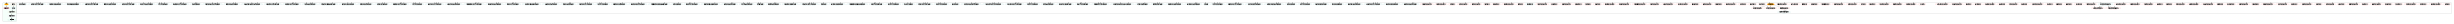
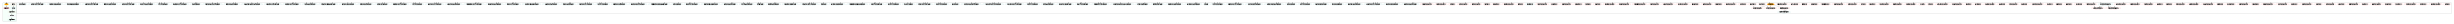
  digraph {
    node [color=red]
    _Activity
    _Service [color=royalblue]
    n3 [color=peru label=_STAdventure]
-   _Provider [color=violet label=_RPAdventure]
-   _Fragment [color=teal]
+   _Provider [color=violet]
+   _Fragment [color=teal label=_SAAdventure]
    _Main [color=mintcream fillcolor=orange style=filled]
    _Exported [color=mintcream fillcolor=lightpink style=filled]
    STAdventure
    GamebookListActivity
    DOTDAdventureCreation
    SOTSAdventure
    MOMAdventureCreation
    MOMAdventure
    SOTAAdventure
    COTAdventureCreation
    RCAdventure
    HOHAdventureCreation
    GODAdventure
    DDAdventureCreation
    COTAdventure
    EOTDAdventureCreation
    DODAdventure
    GamebookWikiaActivity
    COMAdventureCreation
    TPOPAdventureCreation
    TFODAdventure
    AWFAdventureCreation
    TWOFMAdventure
    POEAdventure
    TCOCAdventureCreation
    GamebookFullImageActivity
    COHAdventureCreation
    SLAdventureCreation
    TOTAdventure
    SOBAdventure
    STAdventureCreation
    POFAdventureCreation
    COTSAdventureCreation
    GamebookSelectionActivity [color=teal]
    MRAdventureCreation
    HOTWAdventure
    COHAdventure
    POFAdventure
    SOSAdventure
    LoadAdventureActivity
    TWOFMAdventureCreation
    TOCAdventure
    SAdventureCreation
    TCOCAdventure
    TOCAdventureCreation
    COMAdventure
    DDAdventure
    BNCAdventureCreation
    COTSWAdventureCreation
+   SAdventure
    ErrorActivity
    TODAdventureCreation
    FFAdventureCreation
    SOSAdventureCreation
    TODAdventure
    SSAdventure
    BWAdventureCreation
    AODAdventureCreation
    STRIDERAdventure
    IOTLKAdventure
    FFAdventure
    COTSWAdventure
    POEAdventureCreation
    MainActivity [fillcolor=orange style=filled]
    TCPreferenceActivity
    BWAdventure
    AODAdventure
    COTSAdventure
    DODAdventureCreation
    TPOPAdventure
    RCAdventureCreation
    EOTDAdventure
    HOTWAdventureCreation
    GODAdventureCreation
    SAAdventureCreation
    STRIDERAdventureCreation
    TFODAdventureCreation
    TROKAdventureCreation
    BNCAdventure
    MRAdventure
    DOTDAdventure
    SOBAdventureCreation
    AWFAdventure
    SOTSAdventureCreation
    TROKAdventure [color=teal]
    RPAdventure
    IOTLKAdventureCreation
    HOHAdventure
    SAAdventure
    RPAdventureCreation
    SSAdventureCreation
    SLAdventure
    TOTAdventureCreation
    TCPreferenceFragment [color=teal]
    SOTAAdventureCreation
    COHAdventureCombatFragment [color=teal]
    DODAdventurePoisonFragment [color=teal]
    GODAdventureVitalStatsFragment [color=teal]
    DODAdventureCombatFragment [color=teal]
    AdventureNotesFragment [color=teal]
    RCAdventureRobotFragment [color=teal]
    SLVitalStatisticsFragment [color=teal]
    SAWeaponsFragment [color=teal]
    RCAdventureRobotCombatFragment [color=teal]
    COMAdventureKuddamFragment [color=teal]
    POFAdventureVitalStatsFragment [color=teal]
    SLStarshipStatsFragment [color=teal]
    Fragment [color=teal]
    COMAdventureCombatFragment [color=teal]
    SOTAAdventureCombatFragment [color=teal]
    FFVehicleStatsFragment [color=teal]
    AdventureSpellsFragment [color=teal]
    AWFAdventureCreationSuperpowerFragment [color=teal]
    STRIDERVitalStatisticsFragment [color=teal]
    BNCVitalStatisticsFragment [color=teal]
    HOTWAdventureNotesFragment [color=teal]
    SOBShipCombatFragment [color=teal]
    FFVitalStatisticsFragment [color=teal]
    HOTWAdventureVitalStatsFragment [color=teal]
    STCrewAndShipVitalStatisticsFragment [color=teal]
    SOTSAdventureCreationSkillFragment [color=teal]
    ReportFragment [color=teal]
    SOBVitalStatisticsFragment [color=teal]
    SAdventureVitalStatsFragment [color=teal]
    STCrewStatsFragment [color=teal]
    HOHVitalStatisticsFragment [color=teal]
    POFVitalStatisticsFragment [color=teal]
    STRIDERAdventureEquipmentFragment [color=teal]
    COMAdventureNotesFragment [color=teal]
    ListFragment [color=teal]
    SOTSAdventureVitalStatsFragment [color=teal]
    SOTAAdventureTimeFragment [color=teal]
    FFVehicleCombatFragment [color=teal]
    DialogFragment [color=teal]
    STStarshipCombatFragment [color=teal]
    SAAdventureCombatFragment [color=teal]
    TPOPAdventureEquipmentFragment [color=teal]
    TROKVitalStatisticsFragment [color=teal]
    AdventureFragment [color=teal]
    STRIDERAdventureTimeOxygenFragment [color=teal]
    DODAdventureMedallionFragment [color=teal]
    POFAdventureSpellsFragment [color=teal]
    SAVitalStatisticsFragment [color=teal]
    SAAdventureVitalStatsFragment [color=teal]
    AdventureCombatFragment [color=teal]
    TCOCAdventureSpellsFragment [color=teal]
    GODAdventureEquipmentFragment [color=teal]
    AdventureVitalStatsFragment [color=teal]
    TROKAdventureCombatFragment [color=teal]
    STRIDERAdventureVitalStatsFragment [color=teal]
    GODAdventureCombatFragment [color=teal]
    COMAdventureVitalStatsFragment [color=teal]
    SVitalStatisticsFragment [color=teal]
    HOHAdventureVitalStatsFragment [color=teal]
    SSAdventureMapFragment [color=teal]
    MRAdventureSpellsFragment [color=teal]
    SAAdventureWeaponsFragment [color=teal]
    SOTSAdventureEquipmentFragment [color=teal]
    SLWeaponCombatFragment [color=teal]
    AWFAdventureVitalStatsFragment [color=teal]
    AODAdventureSoldiersFragment [color=teal]
    TCOCAdventureCreationSpellsFragment [color=teal]
    RPAdventureCombatFragment [color=teal]
    MRAdventureCreationSkillsFragment [color=teal]
    STCombatFragment [color=teal]
    BNCAdventureVitalStatsFragment [color=teal]
    VitalStatisticsFragment [color=teal]
    TROKStarShipCombatFragment [color=teal]
    SLAdventureVitalStatsFragment [color=teal]
    FFAdventureCombatFragment [color=teal]
    SOBAdventureVitalStatsFragment [color=teal]
    AdventureEquipmentFragment [color=teal]
    SOBAdventureBootyFragment [color=teal]
    RCAdventureVitalStatsFragment [color=teal]
    PotionsFragment [color=teal]
    subgraph cluster_1 {
      bgcolor=mintcream
      _Activity
      _Service
      n3
      _Provider
      _Fragment
      _Main
      _Exported
    }
    subgraph cluster_2 {
      STAdventure
      GamebookListActivity
      DOTDAdventureCreation
      SOTSAdventure
      MOMAdventureCreation
      MOMAdventure
      SOTAAdventure
      COTAdventureCreation
      RCAdventure
      HOHAdventureCreation
      GODAdventure
      DDAdventureCreation
      COTAdventure
      EOTDAdventureCreation
      DODAdventure
      GamebookWikiaActivity
      COMAdventureCreation
      TPOPAdventureCreation
      TFODAdventure
      AWFAdventureCreation
      TWOFMAdventure
      POEAdventure
      TCOCAdventureCreation
      GamebookFullImageActivity
      COHAdventureCreation
      SLAdventureCreation
      TOTAdventure
      SOBAdventure
      STAdventureCreation
      POFAdventureCreation
      COTSAdventureCreation
      GamebookSelectionActivity
      MRAdventureCreation
      HOTWAdventure
      COHAdventure
      POFAdventure
      SOSAdventure
      LoadAdventureActivity
      TWOFMAdventureCreation
      TOCAdventure
      SAdventureCreation
      TCOCAdventure
      TOCAdventureCreation
      COMAdventure
      DDAdventure
      BNCAdventureCreation
      COTSWAdventureCreation
+     SAdventure
      ErrorActivity
      TODAdventureCreation
      FFAdventureCreation
      SOSAdventureCreation
      TODAdventure
      SSAdventure
      BWAdventureCreation
      AODAdventureCreation
      STRIDERAdventure
      IOTLKAdventure
      FFAdventure
      COTSWAdventure
      POEAdventureCreation
      MainActivity
      TCPreferenceActivity
      BWAdventure
      AODAdventure
      COTSAdventure
      DODAdventureCreation
      TPOPAdventure
      RCAdventureCreation
      EOTDAdventure
      HOTWAdventureCreation
      GODAdventureCreation
      SAAdventureCreation
      STRIDERAdventureCreation
      TFODAdventureCreation
      TROKAdventureCreation
      BNCAdventure
      MRAdventure
      DOTDAdventure
      SOBAdventureCreation
      AWFAdventure
      SOTSAdventureCreation
      TROKAdventure
      RPAdventure
      IOTLKAdventureCreation
      HOHAdventure
      SAAdventure
      RPAdventureCreation
      SSAdventureCreation
      SLAdventure
      TOTAdventureCreation
      TCPreferenceFragment
      SOTAAdventureCreation
      COHAdventureCombatFragment
      DODAdventurePoisonFragment
      GODAdventureVitalStatsFragment
      DODAdventureCombatFragment
      AdventureNotesFragment
      RCAdventureRobotFragment
      SLVitalStatisticsFragment
      SAWeaponsFragment
      RCAdventureRobotCombatFragment
      COMAdventureKuddamFragment
      POFAdventureVitalStatsFragment
      SLStarshipStatsFragment
      Fragment
      COMAdventureCombatFragment
      SOTAAdventureCombatFragment
      FFVehicleStatsFragment
      AdventureSpellsFragment
      AWFAdventureCreationSuperpowerFragment
      STRIDERVitalStatisticsFragment
      BNCVitalStatisticsFragment
      HOTWAdventureNotesFragment
      SOBShipCombatFragment
      FFVitalStatisticsFragment
      HOTWAdventureVitalStatsFragment
      STCrewAndShipVitalStatisticsFragment
      SOTSAdventureCreationSkillFragment
      ReportFragment
      SOBVitalStatisticsFragment
      SAdventureVitalStatsFragment
      STCrewStatsFragment
      HOHVitalStatisticsFragment
      POFVitalStatisticsFragment
      STRIDERAdventureEquipmentFragment
      COMAdventureNotesFragment
      ListFragment
      SOTSAdventureVitalStatsFragment
      SOTAAdventureTimeFragment
      FFVehicleCombatFragment
      DialogFragment
      STStarshipCombatFragment
      SAAdventureCombatFragment
      TPOPAdventureEquipmentFragment
      TROKVitalStatisticsFragment
      AdventureFragment
      STRIDERAdventureTimeOxygenFragment
      DODAdventureMedallionFragment
      POFAdventureSpellsFragment
      SAVitalStatisticsFragment
      SAAdventureVitalStatsFragment
      AdventureCombatFragment
      TCOCAdventureSpellsFragment
      GODAdventureEquipmentFragment
      AdventureVitalStatsFragment
      TROKAdventureCombatFragment
      STRIDERAdventureVitalStatsFragment
      GODAdventureCombatFragment
      COMAdventureVitalStatsFragment
      SVitalStatisticsFragment
      HOHAdventureVitalStatsFragment
      SSAdventureMapFragment
      MRAdventureSpellsFragment
      SAAdventureWeaponsFragment
      SOTSAdventureEquipmentFragment
      SLWeaponCombatFragment
      AWFAdventureVitalStatsFragment
      AODAdventureSoldiersFragment
      TCOCAdventureCreationSpellsFragment
      RPAdventureCombatFragment
      MRAdventureCreationSkillsFragment
      STCombatFragment
      BNCAdventureVitalStatsFragment
      VitalStatisticsFragment
      TROKStarShipCombatFragment
      SLAdventureVitalStatsFragment
      FFAdventureCombatFragment
      SOBAdventureVitalStatsFragment
      AdventureEquipmentFragment
      SOBAdventureBootyFragment
      RCAdventureVitalStatsFragment
      PotionsFragment
    }
    _Activity -> _Service
    _Service -> n3
    n3 -> _Provider
    _Provider -> _Fragment
    _Main -> _Exported
    GamebookSelectionActivity -> GamebookWikiaActivity
    GamebookSelectionActivity -> GamebookFullImageActivity
    MainActivity -> GamebookListActivity
    MainActivity -> LoadAdventureActivity
    MainActivity -> TCPreferenceActivity
    TCPreferenceActivity -> TCPreferenceFragment
  }
